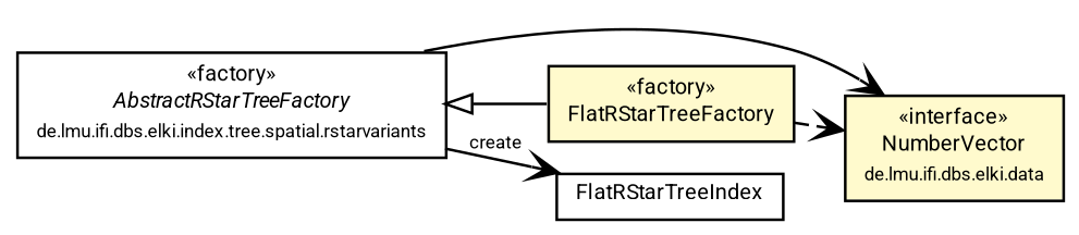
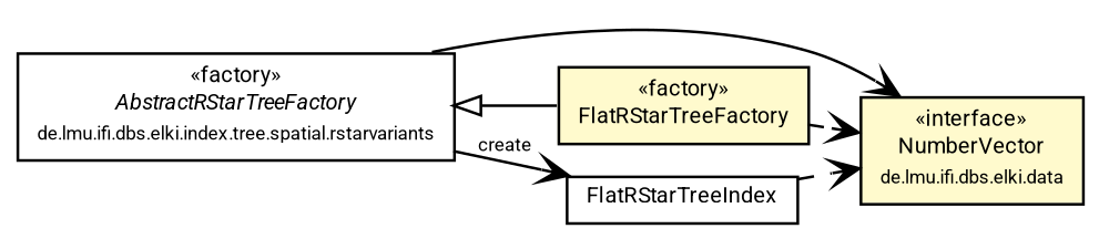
  digraph {
    nodesep=0.15
    rankdir=LR
    ranksep=0.25
    node [fontcolor=black fontname=Roboto fontsize=8 margin=0 shape=plaintext]
    edge [arrowhead=open color=black fontname=Roboto fontsize=7 labelfontname=Roboto labelfontsize=7 weight=0]
    n1 [height=0 label=<<table title="de.lmu.ifi.dbs.elki.data.NumberVector" border="0" cellborder="1" cellspacing="0" cellpadding="2" bgcolor="LemonChiffon" href="../../../../../data/NumberVector.html" target="_parent"> 		<tr><td><table border="0" cellspacing="0" cellpadding="1"> 		<tr><td align="center" balign="center"> &#171;interface&#187; </td></tr> 		<tr><td align="center" balign="center"> <font face="Roboto">NumberVector</font> </td></tr> 		<tr><td align="center" balign="center"> <font face="Roboto" point-size="7.0">de.lmu.ifi.dbs.elki.data</font> </td></tr> 		</table></td></tr> 		</table>> width=0]
    n2 [height=0 label=<<table title="de.lmu.ifi.dbs.elki.index.tree.spatial.rstarvariants.AbstractRStarTreeFactory" border="0" cellborder="1" cellspacing="0" cellpadding="2" href="../AbstractRStarTreeFactory.html" target="_parent"> 		<tr><td><table border="0" cellspacing="0" cellpadding="1"> 		<tr><td align="center" balign="center"> &#171;factory&#187; </td></tr> 		<tr><td align="center" balign="center"> <font face="Roboto"><i>AbstractRStarTreeFactory</i></font> </td></tr> 		<tr><td align="center" balign="center"> <font face="Roboto" point-size="7.0">de.lmu.ifi.dbs.elki.index.tree.spatial.rstarvariants</font> </td></tr> 		</table></td></tr> 		</table>> width=0]
    n3 [height=0 label=<<table title="de.lmu.ifi.dbs.elki.index.tree.spatial.rstarvariants.flat.FlatRStarTreeFactory" border="0" cellborder="1" cellspacing="0" cellpadding="2" bgcolor="lemonChiffon" href="FlatRStarTreeFactory.html" target="_parent"> 		<tr><td><table border="0" cellspacing="0" cellpadding="1"> 		<tr><td align="center" balign="center"> &#171;factory&#187; </td></tr> 		<tr><td align="center" balign="center"> <font face="Roboto">FlatRStarTreeFactory</font> </td></tr> 		</table></td></tr> 		</table>> width=0]
    n4 [height=0 label=<<table title="de.lmu.ifi.dbs.elki.index.tree.spatial.rstarvariants.flat.FlatRStarTreeIndex" border="0" cellborder="1" cellspacing="0" cellpadding="2" href="FlatRStarTreeIndex.html" target="_parent"> 		<tr><td><table border="0" cellspacing="0" cellpadding="1"> 		<tr><td align="center" balign="center"> <font face="Roboto">FlatRStarTreeIndex</font> </td></tr> 		</table></td></tr> 		</table>> width=0]
    n2 -> n1 [style=solid]
    n2 -> n3 [arrowtail=empty dir=back weight=10 arrowhead=""]
    n2 -> n4 [label=create weight=1]
    n3 -> n1 [style=dashed]
+   n4 -> n1 [style=dashed]
  }
